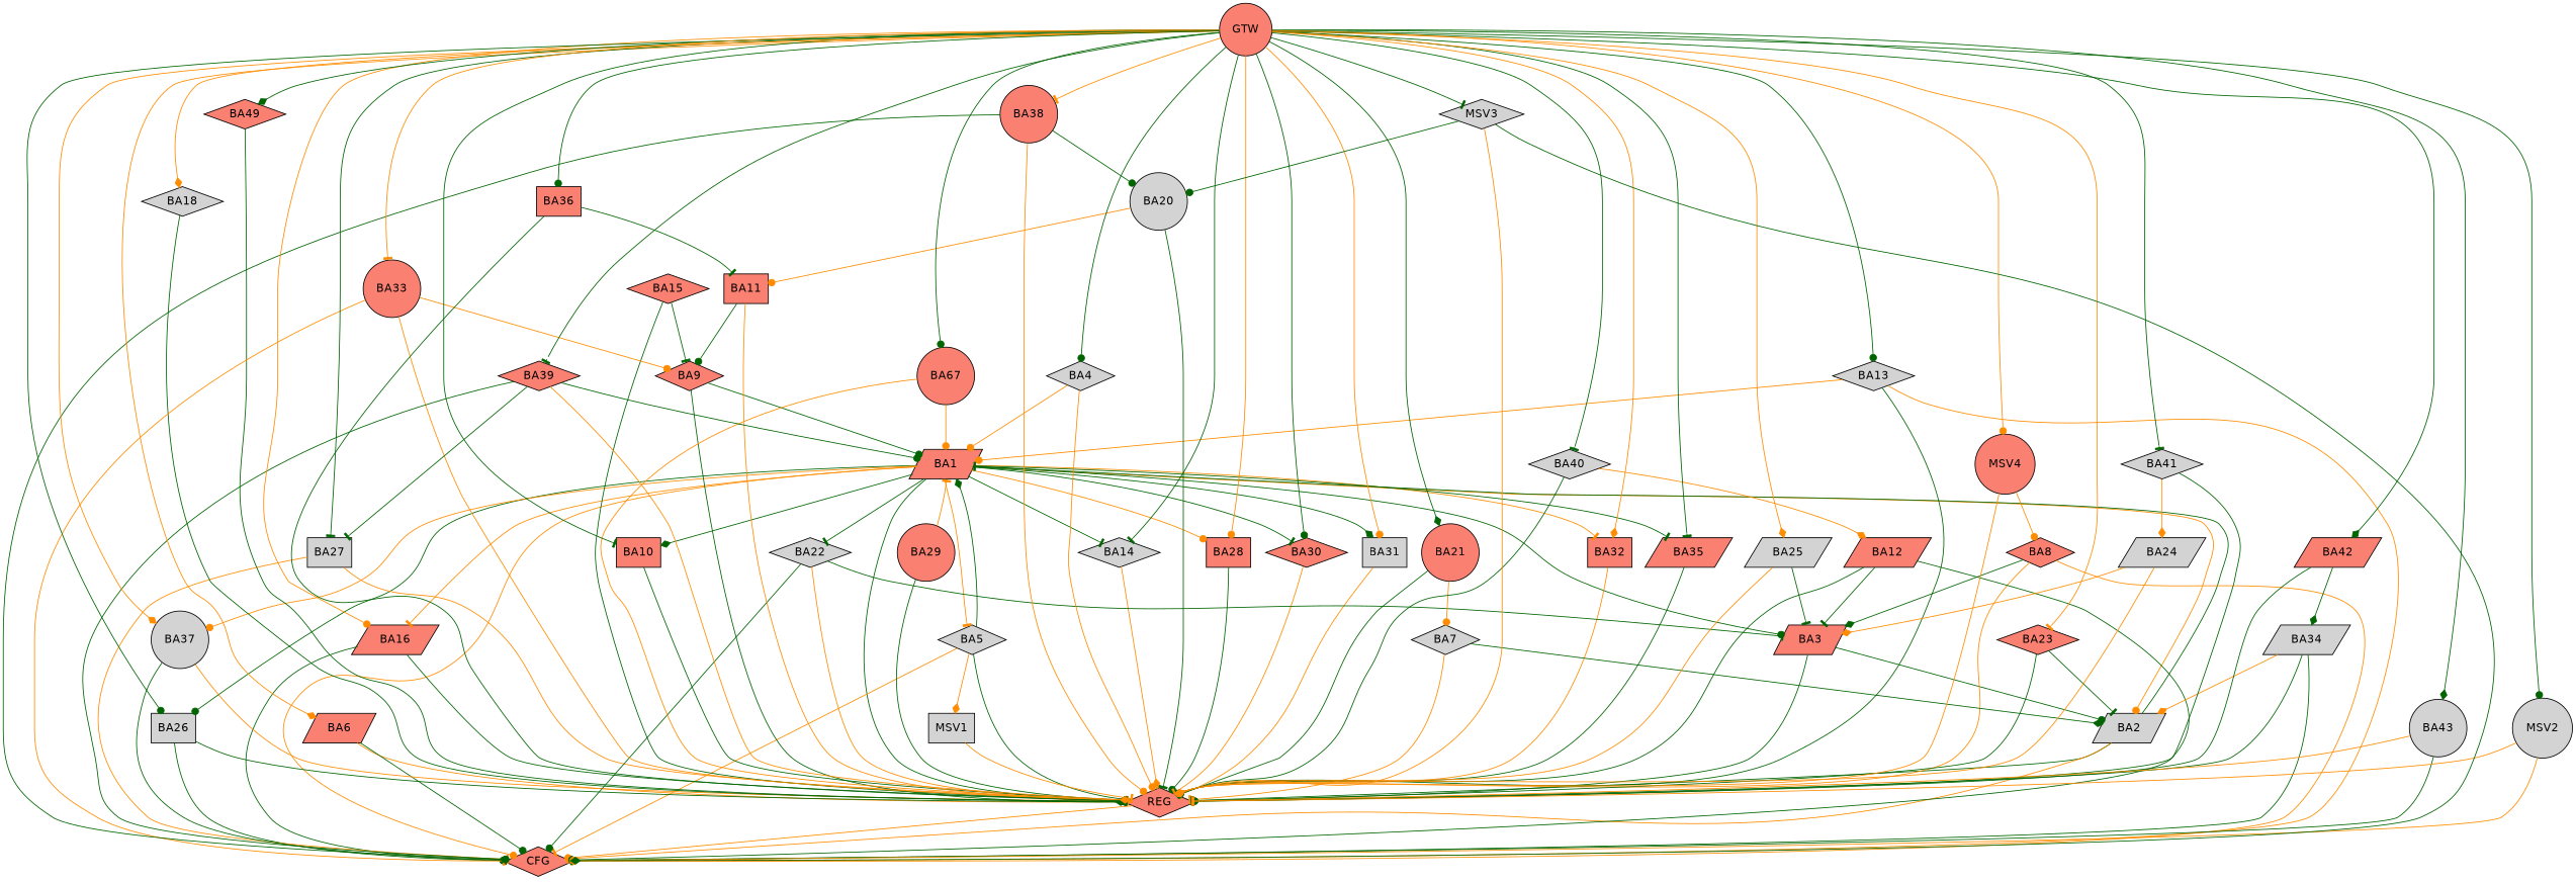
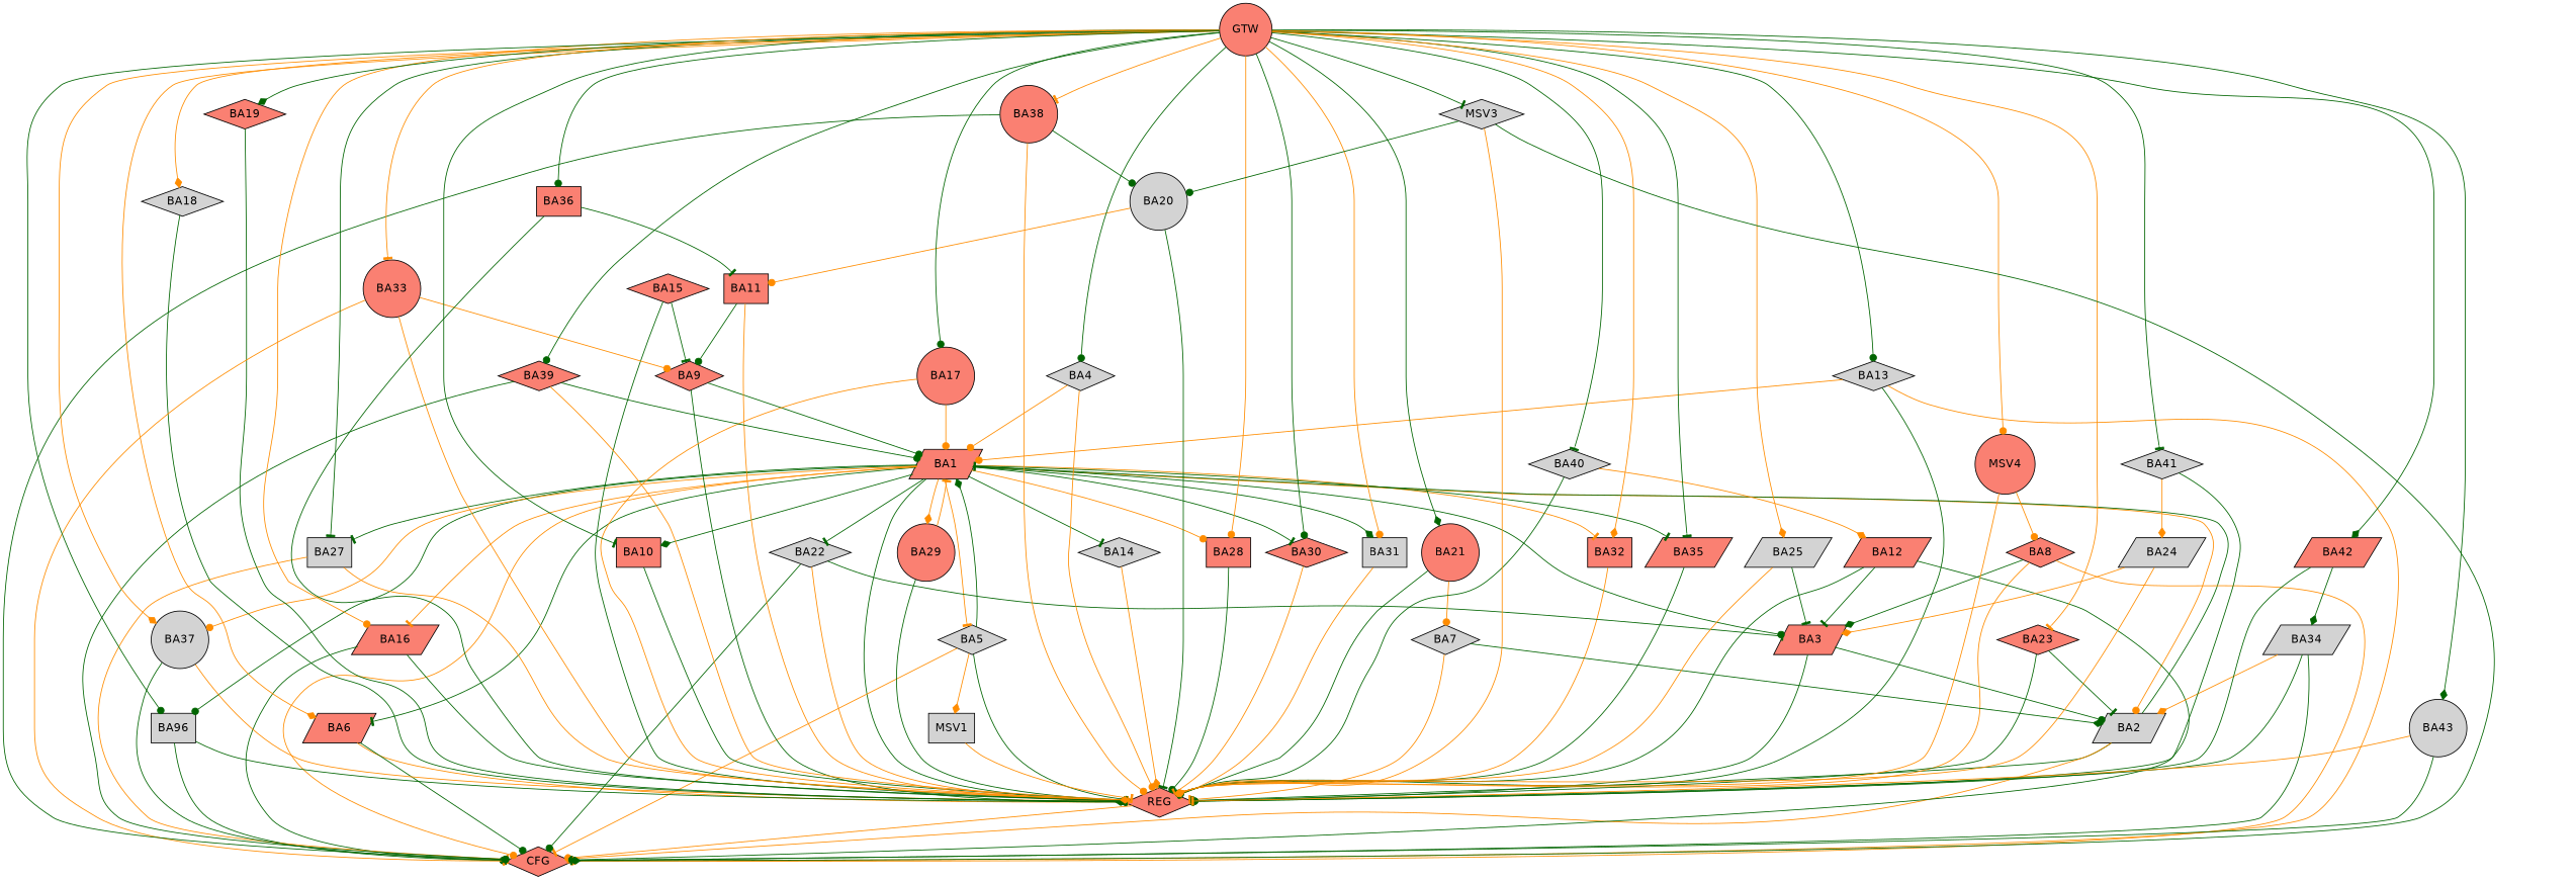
  strict digraph {
    fontname="DejaVu Sans"
    node [fillcolor=salmon fontname="DejaVu Sans" shape=diamond style=filled]
    edge [arrowhead=dot color=darkgreen fontname="DejaVu Sans"]
    n1 [label=BA1 shape=parallelogram]
    n2 [fillcolor=lightgrey label=BA2 shape=parallelogram]
    n3 [label=BA3 shape=parallelogram]
    n4 [fillcolor=lightgrey label=BA5]
    n5 [label=BA6 shape=parallelogram]
    n6 [label=BA10 shape=box]
    n7 [fillcolor=lightgrey label=BA14]
    n8 [label=BA16 shape=parallelogram]
-   n9 [fillcolor=lightgrey label=BA26 shape=box]
+   n9 [fillcolor=lightgrey label=BA96 shape=box]
    n10 [fillcolor=lightgrey label=BA27 shape=box]
    n11 [label=BA28 shape=box]
    n12 [label=BA29 shape=circle]
    n13 [label=BA30]
    n14 [fillcolor=lightgrey label=BA31 shape=box]
    n15 [label=BA32 shape=box]
    n16 [label=BA35 shape=parallelogram]
    n17 [fillcolor=lightgrey label=BA37 shape=circle]
    n18 [label=REG]
    n19 [label=CFG]
    n20 [fillcolor=lightgrey label=BA22]
    n21 [fillcolor=lightgrey label=MSV1 shape=box]
    n22 [label=BA8]
    n23 [fillcolor=lightgrey label=BA4]
    n24 [fillcolor=lightgrey label=BA7]
    n25 [label=BA9]
    n26 [label=BA11 shape=box]
    n27 [label=BA12 shape=parallelogram]
    n28 [fillcolor=lightgrey label=BA13]
    n29 [label=BA15]
-   n30 [label=BA67 shape=circle]
+   n30 [label=BA17 shape=circle]
    n31 [fillcolor=lightgrey label=BA18]
-   n32 [label=BA49]
+   n32 [label=BA19]
    n33 [fillcolor=lightgrey label=BA20 shape=circle]
    n34 [label=BA21 shape=circle]
    n35 [label=BA23]
    n36 [fillcolor=lightgrey label=BA24 shape=parallelogram]
    n37 [fillcolor=lightgrey label=BA25 shape=parallelogram]
    n38 [label=BA33 shape=circle]
    n39 [fillcolor=lightgrey label=BA34 shape=parallelogram]
    n40 [label=BA36 shape=box]
    n41 [label=BA38 shape=circle]
    n42 [label=BA39]
    n43 [fillcolor=lightgrey label=BA40]
    n44 [fillcolor=lightgrey label=BA41]
    n45 [label=BA42 shape=parallelogram]
    n46 [fillcolor=lightgrey label=BA43 shape=circle]
    n47 [label=GTW shape=circle]
-   n48 [fillcolor=lightgrey label=MSV2 shape=circle]
    n49 [fillcolor=lightgrey label=MSV3]
    n50 [label=MSV4 shape=circle]
    n1 -> n2 [color=darkorange]
    n1 -> n3
    n1 -> n4 [arrowhead=tee color=darkorange]
+   n1 -> n5 [arrowhead=tee]
    n1 -> n6 [arrowhead=diamond]
    n1 -> n7 [arrowhead=tee]
    n1 -> n8 [arrowhead=tee color=darkorange]
    n1 -> n9
-   n42 -> n10 [arrowhead=tee]
+   n1 -> n10 [arrowhead=tee]
    n1 -> n11 [color=darkorange]
+   n1 -> n12 [arrowhead=diamond color=darkorange]
    n1 -> n13 [arrowhead=tee]
    n1 -> n14 [arrowhead=diamond]
    n1 -> n15 [arrowhead=tee color=darkorange]
    n1 -> n16 [arrowhead=tee]
    n1 -> n17 [color=darkorange]
    n1 -> n18 [arrowhead=tee]
    n1 -> n19 [color=darkorange]
    n1 -> n20 [arrowhead=tee]
    n2 -> n1 [arrowhead=tee]
    n2 -> n18 [arrowhead=tee]
    n2 -> n19 [arrowhead=tee color=darkorange]
    n3 -> n2
    n3 -> n18 [arrowhead=tee]
    n4 -> n1 [arrowhead=diamond]
    n4 -> n18 [arrowhead=diamond]
    n4 -> n19 [arrowhead=tee color=darkorange]
    n4 -> n21 [arrowhead=diamond color=darkorange]
    n5 -> n18 [arrowhead=diamond color=darkorange]
    n5 -> n19
    n6 -> n18 [arrowhead=diamond]
    n7 -> n18 [arrowhead=diamond color=darkorange]
    n8 -> n18 [arrowhead=tee]
    n8 -> n19
    n9 -> n18 [arrowhead=diamond]
    n9 -> n19
    n10 -> n18 [arrowhead=diamond color=darkorange]
    n10 -> n19 [arrowhead=tee color=darkorange]
    n11 -> n18
    n12 -> n1 [arrowhead=tee color=darkorange]
    n12 -> n18 [arrowhead=diamond]
    n13 -> n18 [arrowhead=tee color=darkorange]
    n14 -> n18 [arrowhead=tee color=darkorange]
    n15 -> n18 [color=darkorange]
    n16 -> n18
    n17 -> n18 [color=darkorange]
    n17 -> n19 [arrowhead=tee]
    n18 -> n19 [color=darkorange]
    n20 -> n3 [arrowhead=tee]
    n20 -> n18 [arrowhead=tee color=darkorange]
    n20 -> n19
    n21 -> n18 [arrowhead=tee color=darkorange]
    n22 -> n3 [arrowhead=diamond]
    n22 -> n18 [arrowhead=diamond color=darkorange]
    n22 -> n19 [color=darkorange]
    n23 -> n1 [color=darkorange]
    n23 -> n18 [color=darkorange]
    n24 -> n2 [arrowhead=diamond]
    n24 -> n18 [arrowhead=tee color=darkorange]
    n25 -> n1
    n25 -> n18 [arrowhead=diamond]
    n26 -> n18 [arrowhead=tee color=darkorange]
    n26 -> n25
    n27 -> n3 [arrowhead=tee]
    n27 -> n18
    n27 -> n19
    n28 -> n1 [color=darkorange]
    n28 -> n18 [arrowhead=tee]
    n28 -> n19 [arrowhead=tee color=darkorange]
    n29 -> n18 [arrowhead=tee]
    n29 -> n25 [arrowhead=tee]
    n30 -> n1 [color=darkorange]
    n30 -> n18 [color=darkorange]
    n31 -> n18 [arrowhead=tee]
    n32 -> n18
    n33 -> n18 [arrowhead=tee]
    n33 -> n26 [color=darkorange]
    n34 -> n18
    n34 -> n24 [color=darkorange]
    n35 -> n2 [arrowhead=tee]
    n35 -> n18 [arrowhead=tee]
    n36 -> n3 [arrowhead=diamond color=darkorange]
    n36 -> n18 [arrowhead=diamond color=darkorange]
    n37 -> n3 [arrowhead=tee]
    n37 -> n18 [color=darkorange]
    n38 -> n18 [arrowhead=tee color=darkorange]
    n38 -> n19 [arrowhead=tee color=darkorange]
    n38 -> n25 [color=darkorange]
    n39 -> n2 [arrowhead=diamond color=darkorange]
    n39 -> n18
    n39 -> n19 [arrowhead=diamond]
    n40 -> n18 [arrowhead=tee]
    n40 -> n26 [arrowhead=tee]
    n41 -> n18 [color=darkorange]
    n41 -> n19
    n41 -> n33
    n42 -> n1
    n42 -> n18 [arrowhead=diamond color=darkorange]
    n42 -> n19
    n43 -> n18 [arrowhead=tee]
    n43 -> n27 [arrowhead=diamond color=darkorange]
    n44 -> n18
    n44 -> n36 [arrowhead=diamond color=darkorange]
    n45 -> n18 [arrowhead=tee]
    n45 -> n39 [arrowhead=diamond]
    n46 -> n18 [arrowhead=tee color=darkorange]
    n46 -> n19 [arrowhead=tee]
    n47 -> n5 [arrowhead=diamond color=darkorange]
    n47 -> n6 [arrowhead=tee]
-   n47 -> n7 [arrowhead=tee]
    n47 -> n8 [color=darkorange]
    n47 -> n9
    n47 -> n10 [arrowhead=tee]
    n47 -> n11 [color=darkorange]
    n47 -> n13
    n47 -> n14 [color=darkorange]
    n47 -> n15 [arrowhead=diamond color=darkorange]
    n47 -> n16 [arrowhead=tee]
    n47 -> n17 [arrowhead=diamond color=darkorange]
    n47 -> n23
    n47 -> n28
    n47 -> n30
    n47 -> n31 [arrowhead=diamond color=darkorange]
    n47 -> n32 [arrowhead=diamond]
    n47 -> n34 [arrowhead=diamond]
    n47 -> n35 [arrowhead=tee color=darkorange]
    n47 -> n37 [arrowhead=diamond color=darkorange]
    n47 -> n38 [arrowhead=tee color=darkorange]
    n47 -> n40
    n47 -> n41 [arrowhead=tee color=darkorange]
-   n47 -> n42 [arrowhead=tee]
+   n47 -> n42
    n47 -> n43 [arrowhead=tee]
    n47 -> n44 [arrowhead=tee]
    n47 -> n45 [arrowhead=diamond]
    n47 -> n46 [arrowhead=diamond]
-   n47 -> n48
    n47 -> n49 [arrowhead=tee]
    n47 -> n50 [color=darkorange]
-   n48 -> n18 [arrowhead=tee color=darkorange]
-   n48 -> n19 [color=darkorange]
    n49 -> n18 [color=darkorange]
    n49 -> n19 [arrowhead=diamond]
    n49 -> n33
    n50 -> n18 [arrowhead=diamond color=darkorange]
    n50 -> n22 [color=darkorange]
  }
